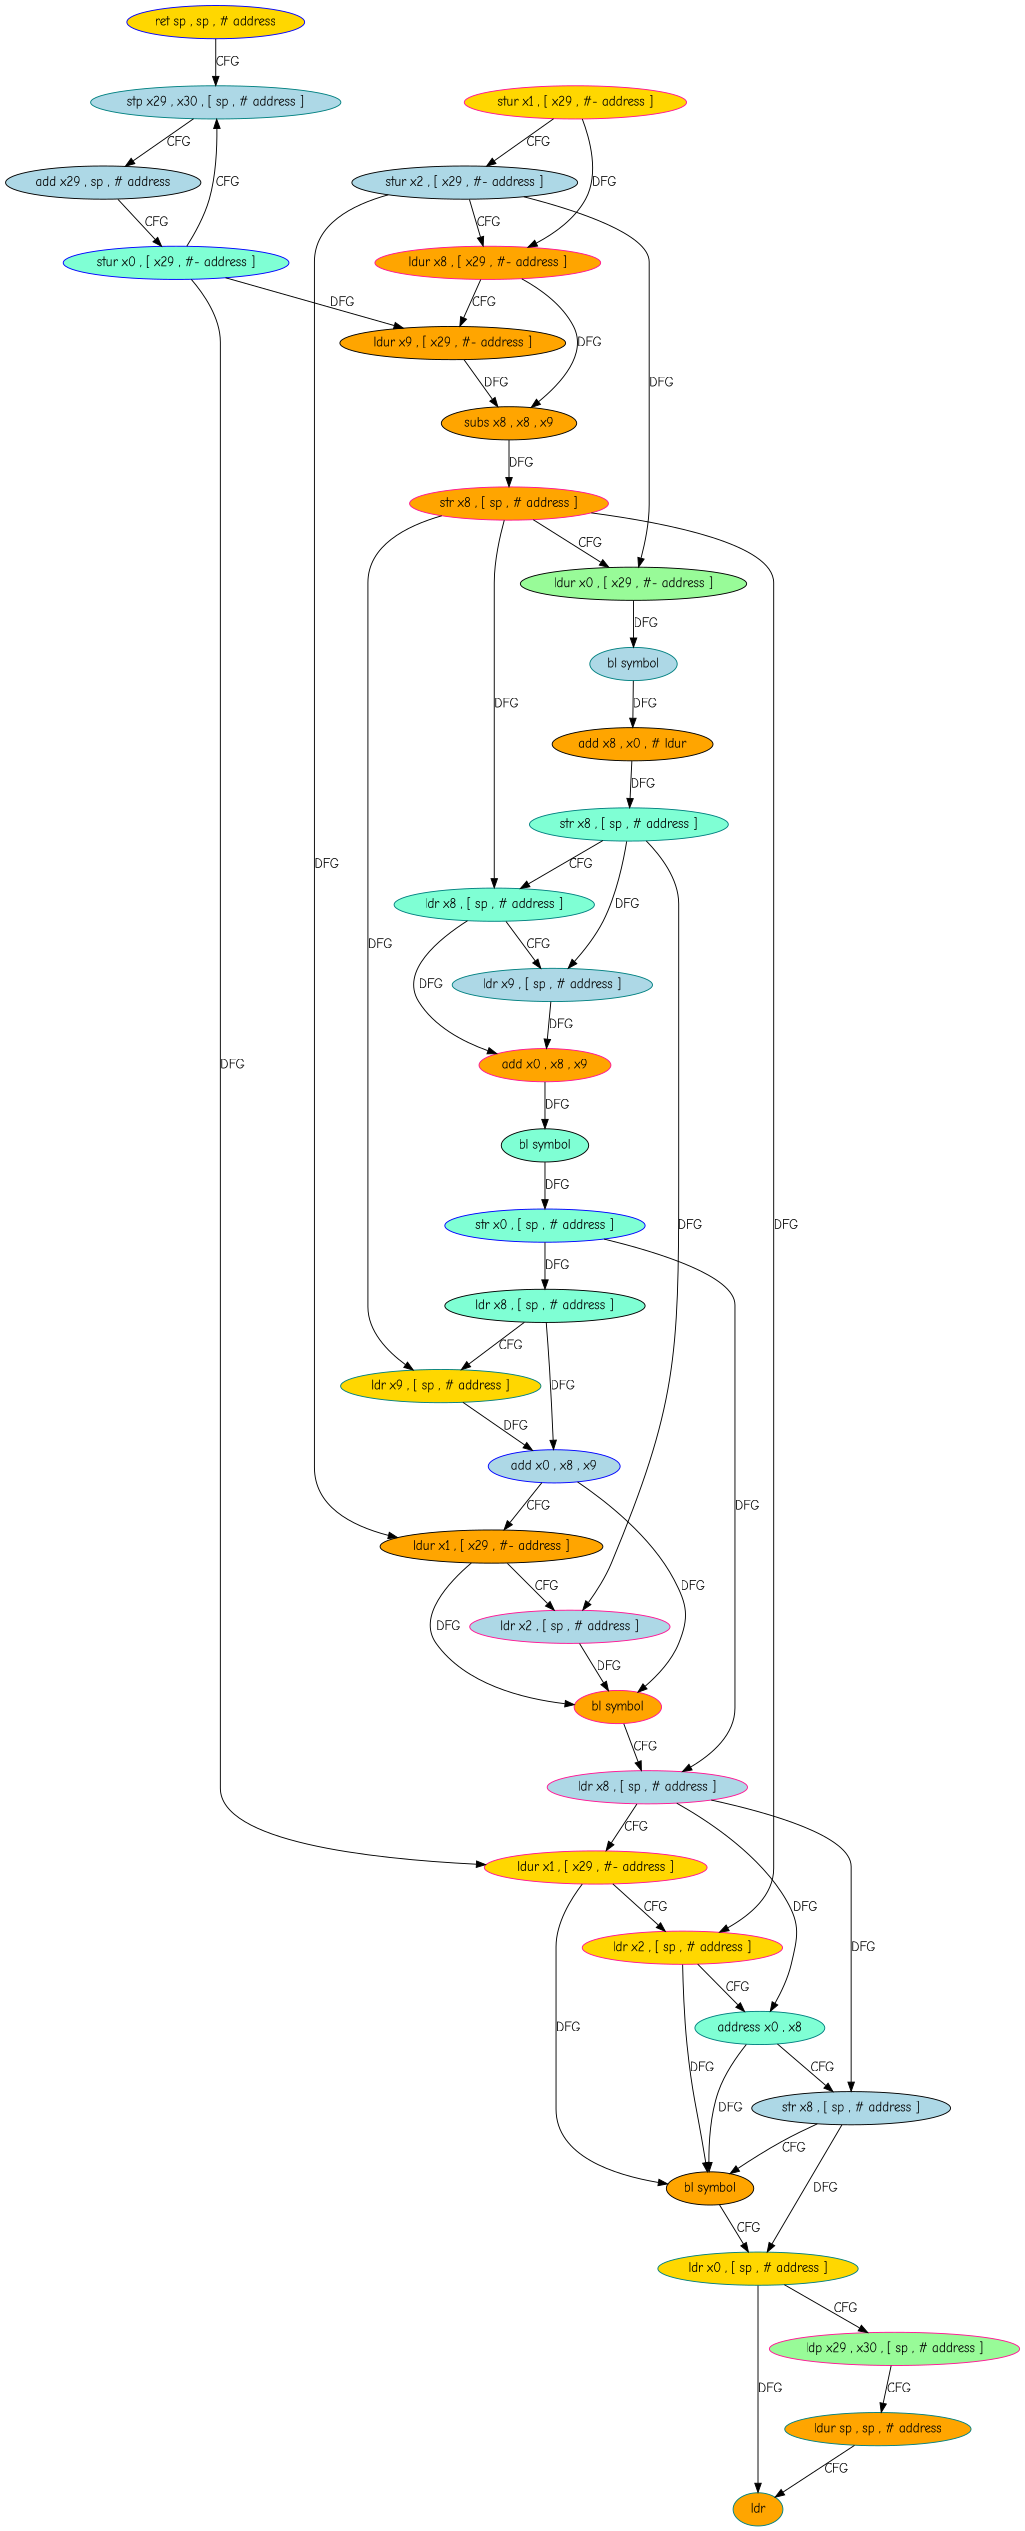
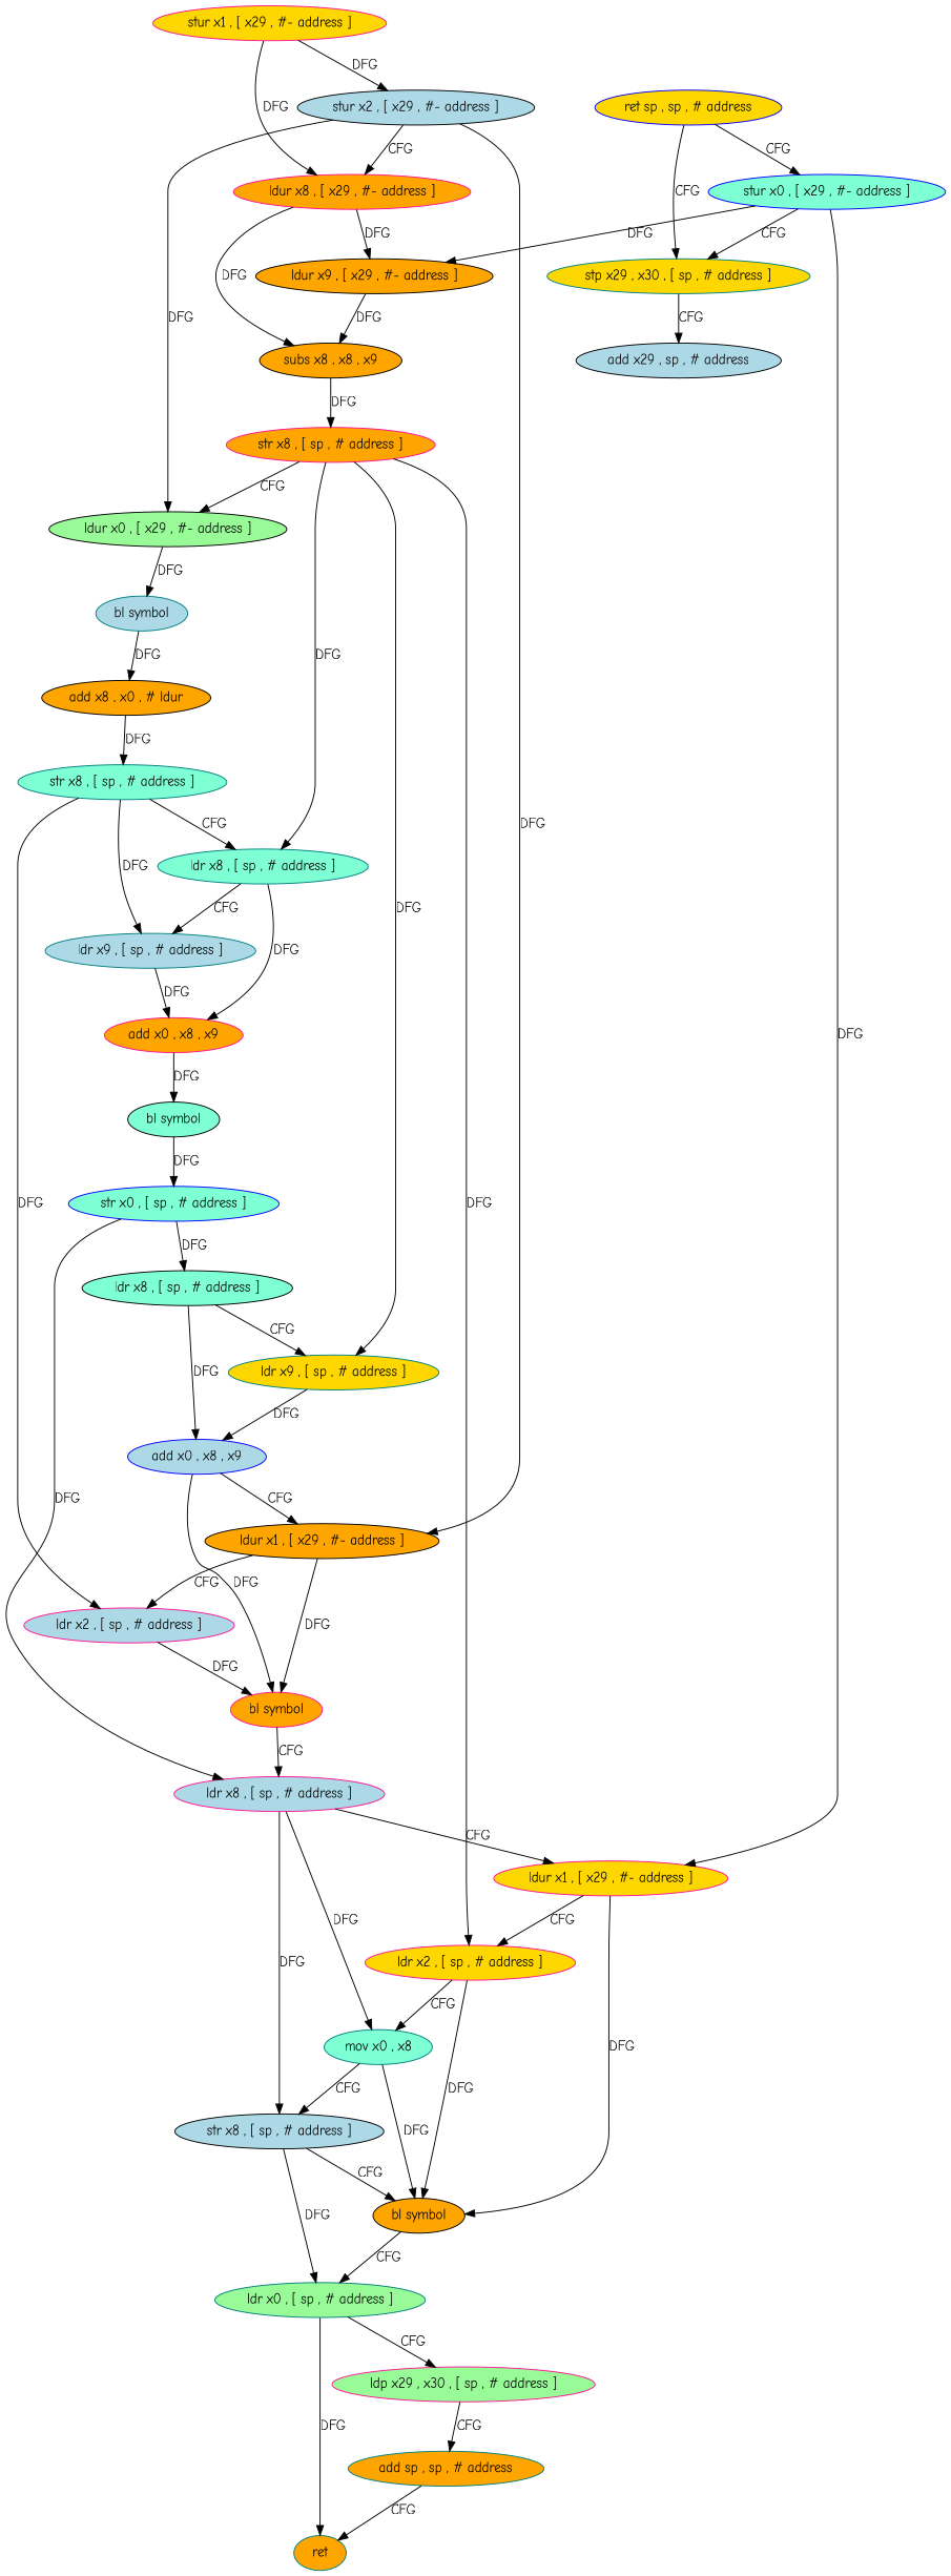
  digraph {
    fontname="Comic Neue"
    node [color=black fillcolor=orange fontname="Comic Neue" style=filled]
    edge [fontname="Comic Neue"]
    n1 [color=blue fillcolor=gold label="ret sp , sp , # address"]
-   n2 [color=teal fillcolor=lightblue label="stp x29 , x30 , [ sp , # address ]"]
+   n2 [color=teal fillcolor=gold label="stp x29 , x30 , [ sp , # address ]"]
    n3 [fillcolor=lightblue label="add x29 , sp , # address"]
    n4 [color=blue fillcolor=aquamarine label="stur x0 , [ x29 , #- address ]"]
    n5 [label="ldur x9 , [ x29 , #- address ]"]
    n6 [color=deeppink fillcolor=gold label="ldur x1 , [ x29 , #- address ]"]
    n7 [color=deeppink fillcolor=gold label="stur x1 , [ x29 , #- address ]"]
    n8 [fillcolor=lightblue label="stur x2 , [ x29 , #- address ]"]
    n9 [color=deeppink label="ldur x8 , [ x29 , #- address ]"]
    n10 [label="subs x8 , x8 , x9"]
    n11 [color=deeppink fillcolor=gold label="ldr x2 , [ sp , # address ]"]
    n12 [label="bl symbol"]
    n13 [fillcolor=palegreen label="ldur x0 , [ x29 , #- address ]"]
    n14 [label="ldur x1 , [ x29 , #- address ]"]
    n15 [color=teal fillcolor=lightblue label="bl symbol"]
    n16 [color=deeppink fillcolor=lightblue label="ldr x2 , [ sp , # address ]"]
    n17 [color=deeppink label="bl symbol"]
    n18 [color=deeppink label="str x8 , [ sp , # address ]"]
    n19 [color=teal fillcolor=aquamarine label="ldr x8 , [ sp , # address ]"]
    n20 [color=teal fillcolor=gold label="ldr x9 , [ sp , # address ]"]
    n21 [color=teal fillcolor=lightblue label="ldr x9 , [ sp , # address ]"]
    n22 [color=deeppink label="add x0 , x8 , x9"]
    n23 [color=blue fillcolor=lightblue label="add x0 , x8 , x9"]
-   n24 [color=teal fillcolor=aquamarine label="address x0 , x8"]
+   n24 [color=teal fillcolor=aquamarine label="mov x0 , x8"]
    n25 [label="add x8 , x0 , # ldur"]
    n26 [color=teal fillcolor=aquamarine label="str x8 , [ sp , # address ]"]
    n27 [fillcolor=aquamarine label="bl symbol"]
    n28 [color=blue fillcolor=aquamarine label="str x0 , [ sp , # address ]"]
    n29 [fillcolor=aquamarine label="ldr x8 , [ sp , # address ]"]
    n30 [color=deeppink fillcolor=lightblue label="ldr x8 , [ sp , # address ]"]
    n31 [fillcolor=lightblue label="str x8 , [ sp , # address ]"]
-   n32 [color=teal fillcolor=gold label="ldr x0 , [ sp , # address ]"]
+   n32 [color=teal fillcolor=palegreen label="ldr x0 , [ sp , # address ]"]
    n33 [color=deeppink fillcolor=palegreen label="ldp x29 , x30 , [ sp , # address ]"]
-   n34 [color=teal label=ldr]
-   n35 [color=teal label="ldur sp , sp , # address"]
+   n34 [color=teal label=ret]
+   n35 [color=teal label="add sp , sp , # address"]
    n1 -> n2 [label=CFG]
    n2 -> n3 [label=CFG]
-   n3 -> n4 [label=CFG]
+   n1 -> n4 [label=CFG]
    n4 -> n2 [label=CFG]
    n4 -> n5 [label=DFG]
    n4 -> n6 [label=DFG]
    n5 -> n10 [label=DFG]
    n6 -> n11 [label=CFG]
    n6 -> n12 [label=DFG]
-   n7 -> n8 [label=CFG]
+   n7 -> n8 [label=DFG]
    n7 -> n9 [label=DFG]
    n8 -> n9 [label=CFG]
    n8 -> n13 [label=DFG]
    n8 -> n14 [label=DFG]
-   n9 -> n5 [label=CFG]
+   n9 -> n5 [label=DFG]
    n9 -> n10 [label=DFG]
    n10 -> n18 [label=DFG]
    n11 -> n12 [label=DFG]
    n11 -> n24 [label=CFG]
    n12 -> n32 [label=CFG]
    n13 -> n15 [label=DFG]
    n14 -> n16 [label=CFG]
    n14 -> n17 [label=DFG]
    n15 -> n25 [label=DFG]
    n16 -> n17 [label=DFG]
    n17 -> n30 [label=CFG]
    n18 -> n11 [label=DFG]
    n18 -> n13 [label=CFG]
    n18 -> n19 [label=DFG]
    n18 -> n20 [label=DFG]
    n19 -> n21 [label=CFG]
    n19 -> n22 [label=DFG]
    n20 -> n23 [label=DFG]
    n21 -> n22 [label=DFG]
    n22 -> n27 [label=DFG]
    n23 -> n14 [label=CFG]
    n23 -> n17 [label=DFG]
    n24 -> n12 [label=DFG]
    n24 -> n31 [label=CFG]
    n25 -> n26 [label=DFG]
    n26 -> n16 [label=DFG]
    n26 -> n19 [label=CFG]
    n26 -> n21 [label=DFG]
    n27 -> n28 [label=DFG]
    n28 -> n29 [label=DFG]
    n28 -> n30 [label=DFG]
    n29 -> n20 [label=CFG]
    n29 -> n23 [label=DFG]
    n30 -> n6 [label=CFG]
    n30 -> n24 [label=DFG]
    n30 -> n31 [label=DFG]
    n31 -> n12 [label=CFG]
    n31 -> n32 [label=DFG]
    n32 -> n33 [label=CFG]
    n32 -> n34 [label=DFG]
    n33 -> n35 [label=CFG]
    n35 -> n34 [label=CFG]
  }
